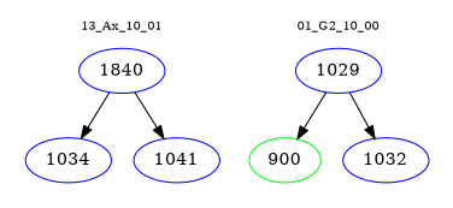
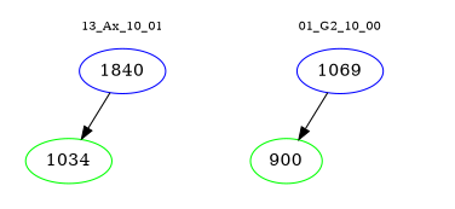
  digraph {
    node [color=blue]
    edge [color=black]
    n1 [label=1840]
-   n2 [label=1034]
-   n3 [label=1041]
-   n4 [label=1029]
+   n2 [color=green label=1034]
+   n4 [label=1069]
    n5 [color=green label=900]
-   n6 [label=1032]
    subgraph cluster_1 {
      color=white
      fontsize=10
      label="13_Ax_10_01"
      n1
      n2
-     n3
    }
    subgraph cluster_2 {
      color=white
      fontsize=10
      label="01_G2_10_00"
      n4
      n5
-     n6
    }
    n1 -> n2
-   n1 -> n3
    n4 -> n5
-   n4 -> n6
  }
